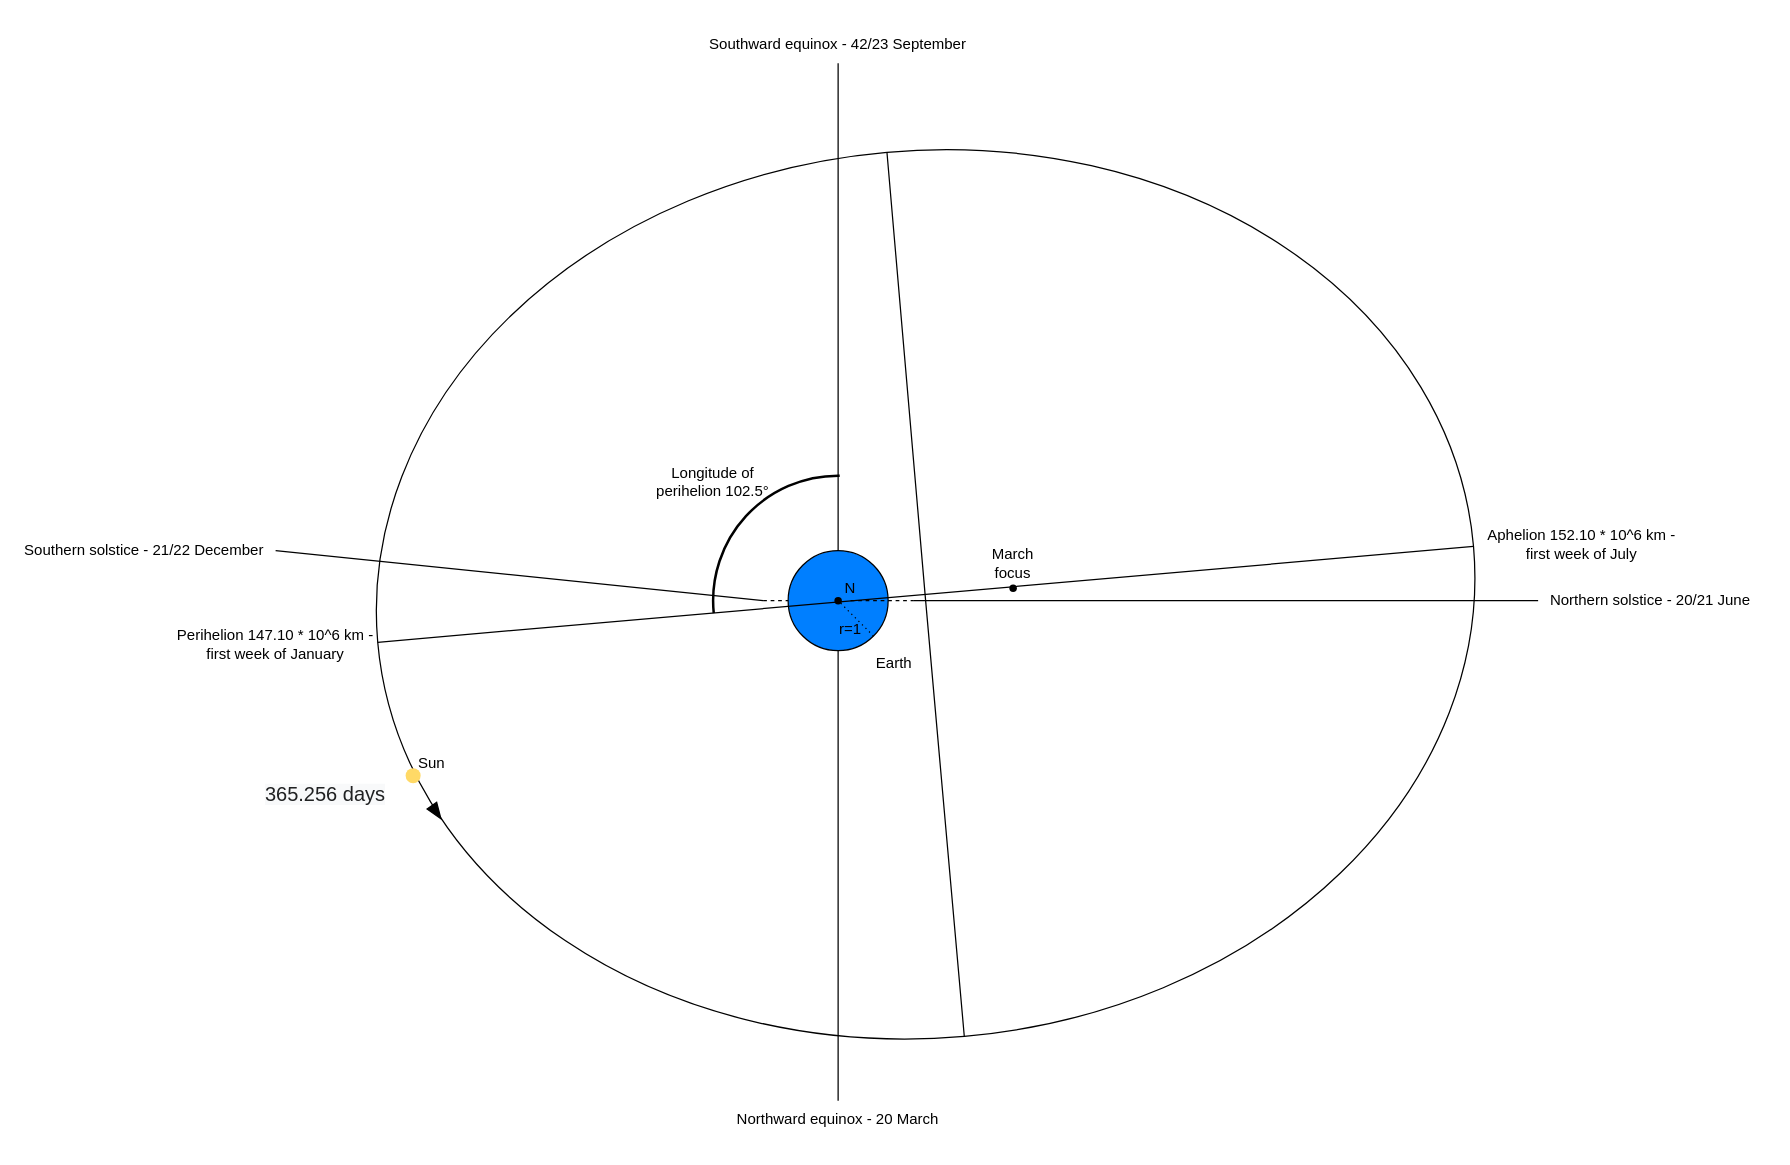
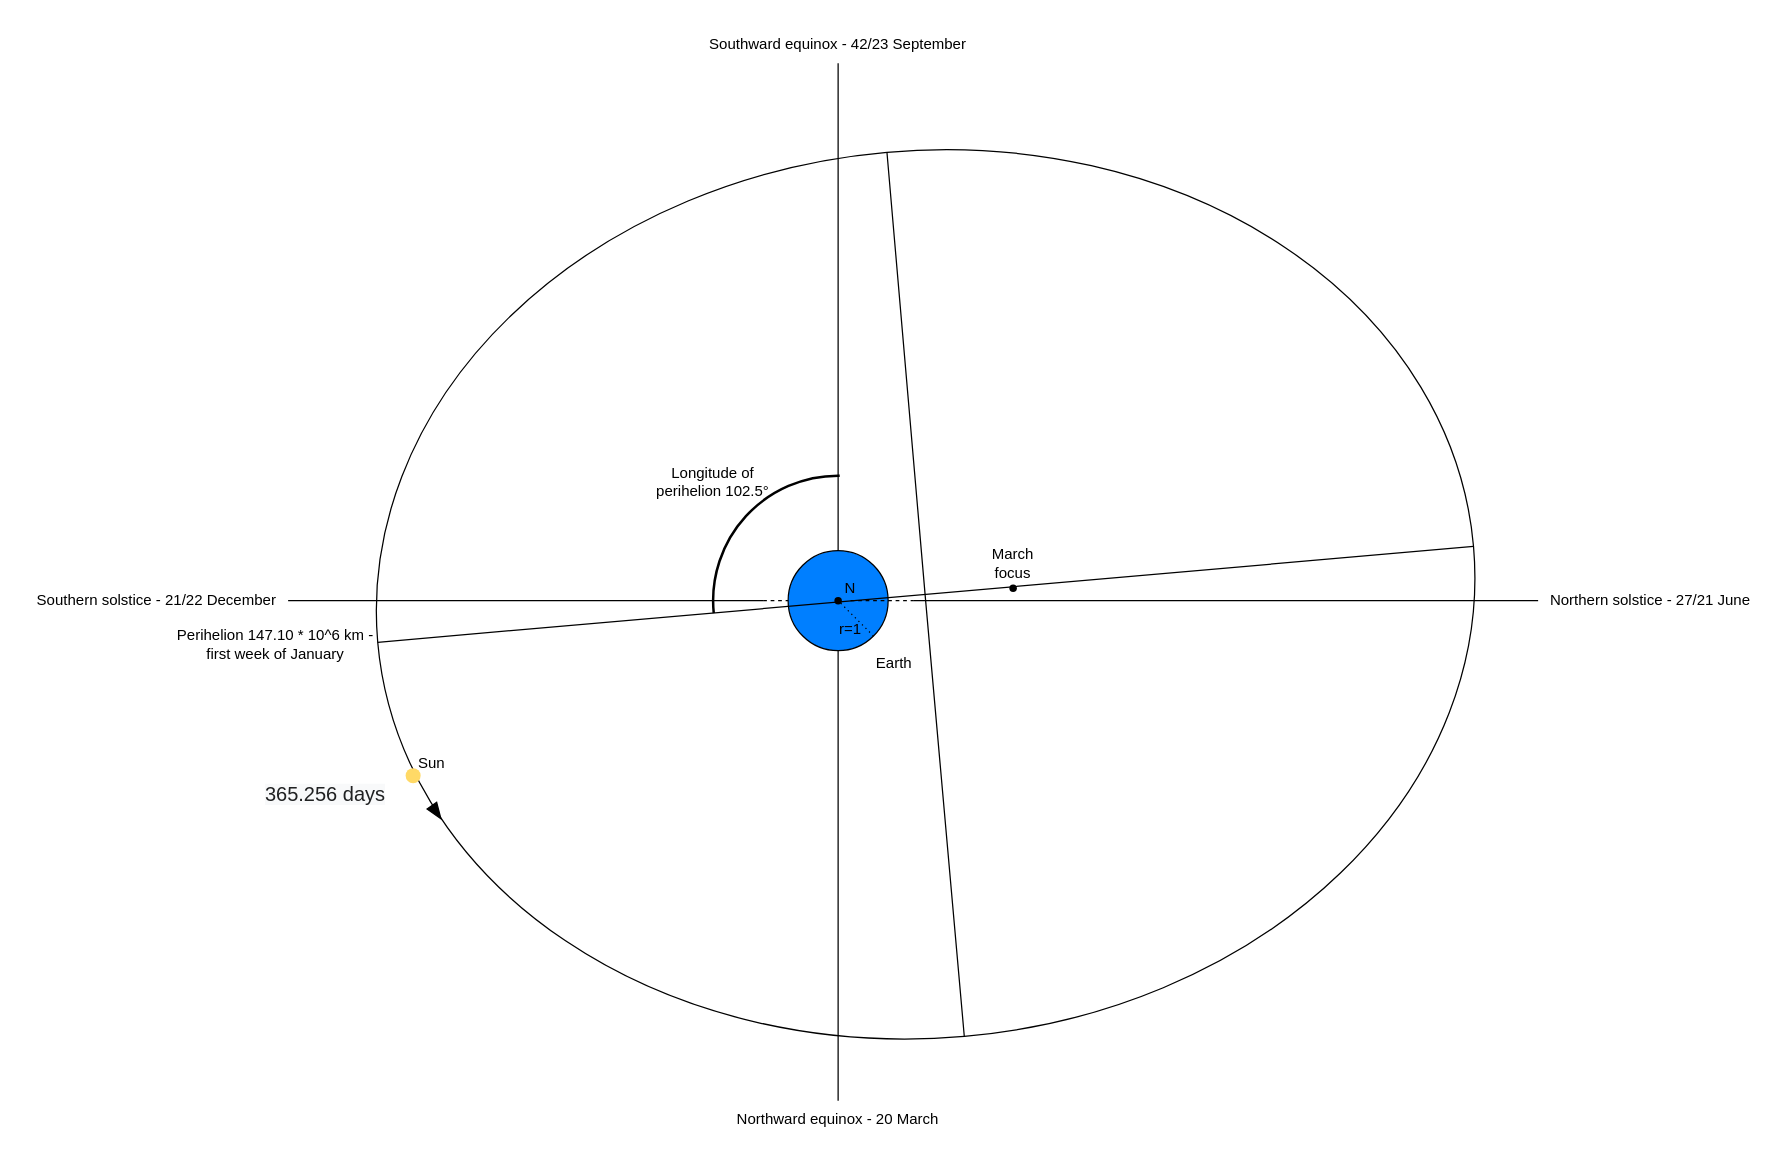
  <mxCell id="0" />
  <mxCell id="1" parent="0" />
  <mxCell id="2" value="" style="ellipse;whiteSpace=wrap;html=1;fillColor=none;rotation=355;" parent="1" vertex="1"><mxGeometry x="300" y="120" width="880" height="710" as="geometry" /></mxCell>
  <mxCell id="3" value="" style="ellipse;whiteSpace=wrap;html=1;aspect=fixed;fillColor=light-dark(#007FFF,#28AB6A);" parent="1" vertex="1"><mxGeometry x="630" y="440" width="80" height="80" as="geometry" /></mxCell>
  <mxCell id="4" value="N" style="text;html=1;align=center;verticalAlign=middle;whiteSpace=wrap;rounded=0;" parent="1" vertex="1"><mxGeometry x="670" y="460" width="20" height="20" as="geometry" /></mxCell>
  <mxCell id="5" value="r=1" style="text;html=1;align=center;verticalAlign=middle;whiteSpace=wrap;rounded=0;" parent="1" vertex="1"><mxGeometry x="670" y="495" width="20" height="15" as="geometry" /></mxCell>
  <mxCell id="6" value="" style="endArrow=none;dashed=1;html=1;rounded=0;exitX=0.5;exitY=1;exitDx=0;exitDy=0;" parent="1" source="4" edge="1"><mxGeometry width="50" height="50" relative="1" as="geometry"><mxPoint x="700" y="490" as="sourcePoint" /><mxPoint x="730" y="480" as="targetPoint" /></mxGeometry></mxCell>
  <mxCell id="7" value="" style="endArrow=none;dashed=1;html=1;rounded=0;entryX=0;entryY=0.5;entryDx=0;entryDy=0;" parent="1" target="3" edge="1"><mxGeometry width="50" height="50" relative="1" as="geometry"><mxPoint x="610" y="480" as="sourcePoint" /><mxPoint x="610" y="480" as="targetPoint" /></mxGeometry></mxCell>
  <mxCell id="8" value="" style="endArrow=none;dashed=1;html=1;dashPattern=1 3;strokeWidth=1;rounded=0;entryX=0;entryY=1;entryDx=0;entryDy=0;exitX=1;exitY=1;exitDx=0;exitDy=0;" parent="1" source="3" target="4" edge="1"><mxGeometry width="50" height="50" relative="1" as="geometry"><mxPoint x="650" y="550" as="sourcePoint" /><mxPoint x="700" y="500" as="targetPoint" /></mxGeometry></mxCell>
  <mxCell id="9" value="Earth" style="text;html=1;align=center;verticalAlign=middle;whiteSpace=wrap;rounded=0;" parent="1" vertex="1"><mxGeometry x="690" y="520" width="50" height="20" as="geometry" /></mxCell>
  <mxCell id="10" value="" style="endArrow=none;html=1;rounded=0;exitX=0.5;exitY=1;exitDx=0;exitDy=0;entryX=0.5;entryY=0;entryDx=0;entryDy=0;" parent="1" source="2" target="2" edge="1"><mxGeometry width="50" height="50" relative="1" as="geometry"><mxPoint x="420" y="790" as="sourcePoint" /><mxPoint x="470" y="740" as="targetPoint" /><Array as="points"><mxPoint x="740" y="480" /></Array></mxGeometry></mxCell>
  <mxCell id="11" value="" style="shape=waypoint;sketch=0;fillStyle=solid;size=6;pointerEvents=1;points=[];fillColor=none;resizable=0;rotatable=0;perimeter=centerPerimeter;snapToPoint=1;strokeColor=#FFD966;strokeWidth=4;" parent="1" vertex="1"><mxGeometry x="320" y="610" width="20" height="20" as="geometry" /></mxCell>
  <mxCell id="12" value="Sun" style="text;html=1;align=center;verticalAlign=middle;whiteSpace=wrap;rounded=0;" parent="1" vertex="1"><mxGeometry x="330" y="600" width="30" height="20" as="geometry" /></mxCell>
  <mxCell id="13" value="Perihelion 147.10 * 10^6 km - first week of January" style="text;html=1;align=center;verticalAlign=middle;whiteSpace=wrap;rounded=0;" parent="1" vertex="1"><mxGeometry x="140" y="500" width="160" height="30" as="geometry" /></mxCell>
- <mxCell id="14" value="Aphelion 152.10 * 10^6 km - first week of July" style="text;html=1;align=center;verticalAlign=middle;whiteSpace=wrap;rounded=0;" parent="1" vertex="1"><mxGeometry x="1180" y="420" width="170" height="30" as="geometry" /></mxCell>
  <mxCell id="15" value="" style="endArrow=none;html=1;rounded=0;exitX=0;exitY=0.5;exitDx=0;exitDy=0;" parent="1" source="17" edge="1"><mxGeometry width="50" height="50" relative="1" as="geometry"><mxPoint x="1070" y="480" as="sourcePoint" /><mxPoint x="730" y="480" as="targetPoint" /></mxGeometry></mxCell>
  <mxCell id="16" value="" style="endArrow=none;html=1;rounded=0;exitX=1;exitY=0.5;exitDx=0;exitDy=0;" parent="1" source="18" edge="1"><mxGeometry width="50" height="50" relative="1" as="geometry"><mxPoint x="110" y="480" as="sourcePoint" /><mxPoint x="610" y="480" as="targetPoint" /></mxGeometry></mxCell>
- <mxCell id="17" value="Northern solstice - 20/21 June" style="text;html=1;align=center;verticalAlign=middle;whiteSpace=wrap;rounded=0;" parent="1" vertex="1"><mxGeometry x="1230" y="465" width="180" height="30" as="geometry" /></mxCell>
- <mxCell id="18" value="Southern solstice - 21/22 December" style="text;html=1;align=center;verticalAlign=middle;whiteSpace=wrap;rounded=0;" parent="1" vertex="1"><mxGeometry x="10" y="425" width="210" height="30" as="geometry" /></mxCell>
+ <mxCell id="17" value="Northern solstice - 27/21 June" style="text;html=1;align=center;verticalAlign=middle;whiteSpace=wrap;rounded=0;" parent="1" vertex="1"><mxGeometry x="1230" y="465" width="180" height="30" as="geometry" /></mxCell>
+ <mxCell id="18" value="Southern solstice - 21/22 December" style="text;html=1;align=center;verticalAlign=middle;whiteSpace=wrap;rounded=0;" parent="1" vertex="1"><mxGeometry x="20" y="465" width="210" height="30" as="geometry" /></mxCell>
  <mxCell id="19" value="" style="endArrow=none;html=1;rounded=0;entryX=0.5;entryY=1;entryDx=0;entryDy=0;exitX=0.5;exitY=0;exitDx=0;exitDy=0;" parent="1" source="20" target="3" edge="1"><mxGeometry width="50" height="50" relative="1" as="geometry"><mxPoint x="670" y="880" as="sourcePoint" /><mxPoint x="670" y="620" as="targetPoint" /></mxGeometry></mxCell>
  <mxCell id="20" value="Northward equinox - 20 March" style="text;html=1;align=center;verticalAlign=middle;whiteSpace=wrap;rounded=0;" parent="1" vertex="1"><mxGeometry x="580" y="880" width="180" height="30" as="geometry" /></mxCell>
  <mxCell id="21" value="" style="shape=mxgraph.arrows2.wedgeArrow;html=1;bendable=0;startWidth=4.651;fillColor=strokeColor;defaultFillColor=invert;defaultGradientColor=invert;rounded=0;strokeWidth=1;entryX=0.038;entryY=0.698;entryDx=0;entryDy=0;entryPerimeter=0;" parent="1" edge="1"><mxGeometry width="100" height="100" relative="1" as="geometry"><mxPoint x="345" y="644" as="sourcePoint" /><mxPoint x="352.239" y="654.479" as="targetPoint" /></mxGeometry></mxCell>
  <mxCell id="22" value="" style="endArrow=none;html=1;rounded=0;entryX=0.5;entryY=1;entryDx=0;entryDy=0;exitX=0.5;exitY=0;exitDx=0;exitDy=0;" parent="1" source="3" target="23" edge="1"><mxGeometry width="50" height="50" relative="1" as="geometry"><mxPoint x="670" y="420" as="sourcePoint" /><mxPoint x="670" y="60" as="targetPoint" /></mxGeometry></mxCell>
  <mxCell id="23" value="Southward equinox - 42/23 September" style="text;html=1;align=center;verticalAlign=middle;whiteSpace=wrap;rounded=0;" parent="1" vertex="1"><mxGeometry x="560" y="20" width="220" height="30" as="geometry" /></mxCell>
  <mxCell id="24" value="" style="shape=waypoint;sketch=0;fillStyle=solid;size=6;pointerEvents=1;points=[];fillColor=none;resizable=0;rotatable=0;perimeter=centerPerimeter;snapToPoint=1;" parent="1" vertex="1"><mxGeometry x="800" y="460" width="20" height="20" as="geometry" /></mxCell>
  <mxCell id="25" value="March focus" style="text;html=1;align=center;verticalAlign=middle;whiteSpace=wrap;rounded=0;" parent="1" vertex="1"><mxGeometry x="780" y="435" width="60" height="30" as="geometry" /></mxCell>
  <mxCell id="26" value="&lt;span style=&quot;color: rgb(32, 33, 34); font-family: sans-serif; font-size: 16px; font-style: normal; font-variant-ligatures: normal; font-variant-caps: normal; font-weight: 400; letter-spacing: normal; orphans: 2; text-align: start; text-indent: 0px; text-transform: none; widows: 2; word-spacing: 0px; -webkit-text-stroke-width: 0px; white-space: nowrap; background-color: rgb(248, 249, 250); text-decoration-thickness: initial; text-decoration-style: initial; text-decoration-color: initial; display: inline !important; float: none;&quot;&gt;365.256 days&lt;/span&gt;" style="text;html=1;align=center;verticalAlign=middle;whiteSpace=wrap;rounded=0;" parent="1" vertex="1"><mxGeometry x="200" y="620" width="120" height="30" as="geometry" /></mxCell>
  <mxCell id="27" value="" style="endArrow=none;html=1;rounded=0;exitX=0;exitY=0.5;exitDx=0;exitDy=0;entryX=1;entryY=0.5;entryDx=0;entryDy=0;" parent="1" source="2" target="2" edge="1"><mxGeometry width="50" height="50" relative="1" as="geometry"><mxPoint x="302" y="513" as="sourcePoint" /><mxPoint x="1178" y="437" as="targetPoint" /><Array as="points" /></mxGeometry></mxCell>
  <mxCell id="28" value="" style="verticalLabelPosition=bottom;verticalAlign=top;html=1;shape=mxgraph.basic.arc;startAngle=0.734;endAngle=0.002;strokeWidth=2;" parent="1" vertex="1"><mxGeometry x="570" y="380" width="200" height="200" as="geometry" /></mxCell>
  <mxCell id="29" value="Longitude of perihelion 102.5°" style="text;html=1;align=center;verticalAlign=middle;whiteSpace=wrap;rounded=0;" parent="1" vertex="1"><mxGeometry x="510" y="370" width="120" height="30" as="geometry" /></mxCell>
  <mxCell id="30" value="" style="shape=waypoint;sketch=0;fillStyle=solid;size=6;pointerEvents=1;points=[];fillColor=none;resizable=0;rotatable=0;perimeter=centerPerimeter;snapToPoint=1;" parent="1" vertex="1"><mxGeometry x="660" y="470" width="20" height="20" as="geometry" /></mxCell>
